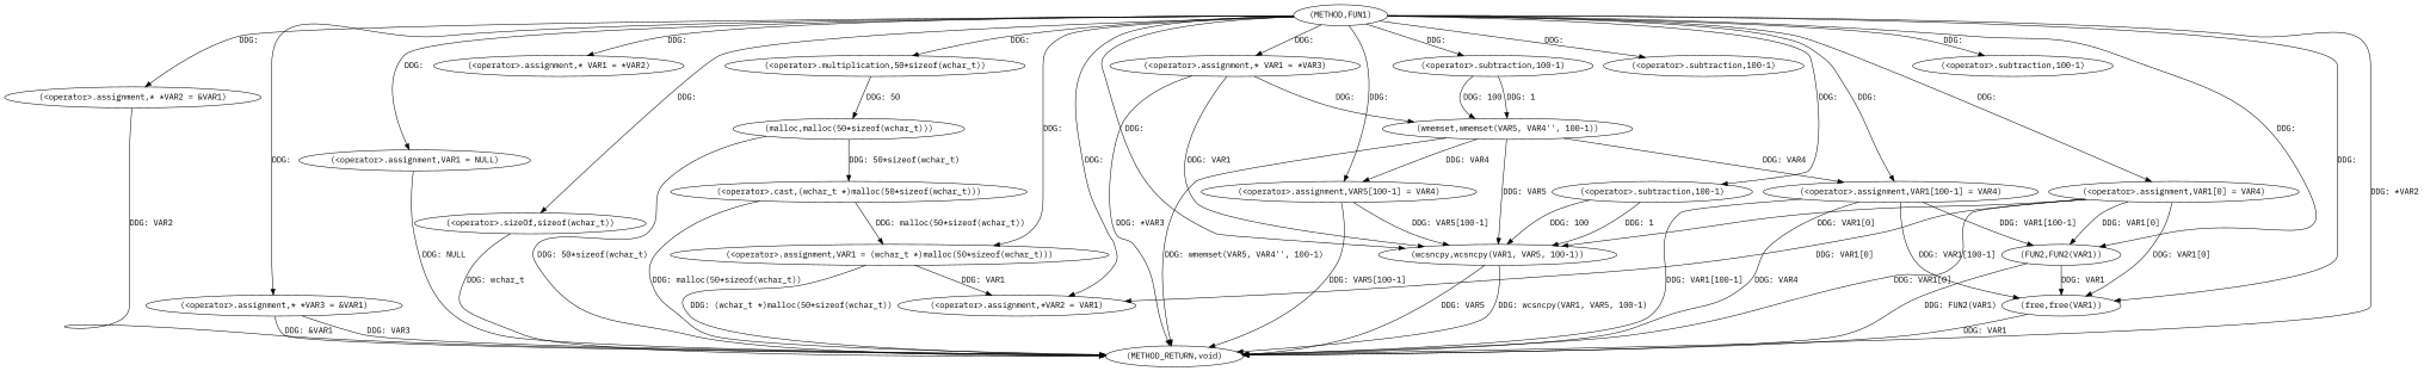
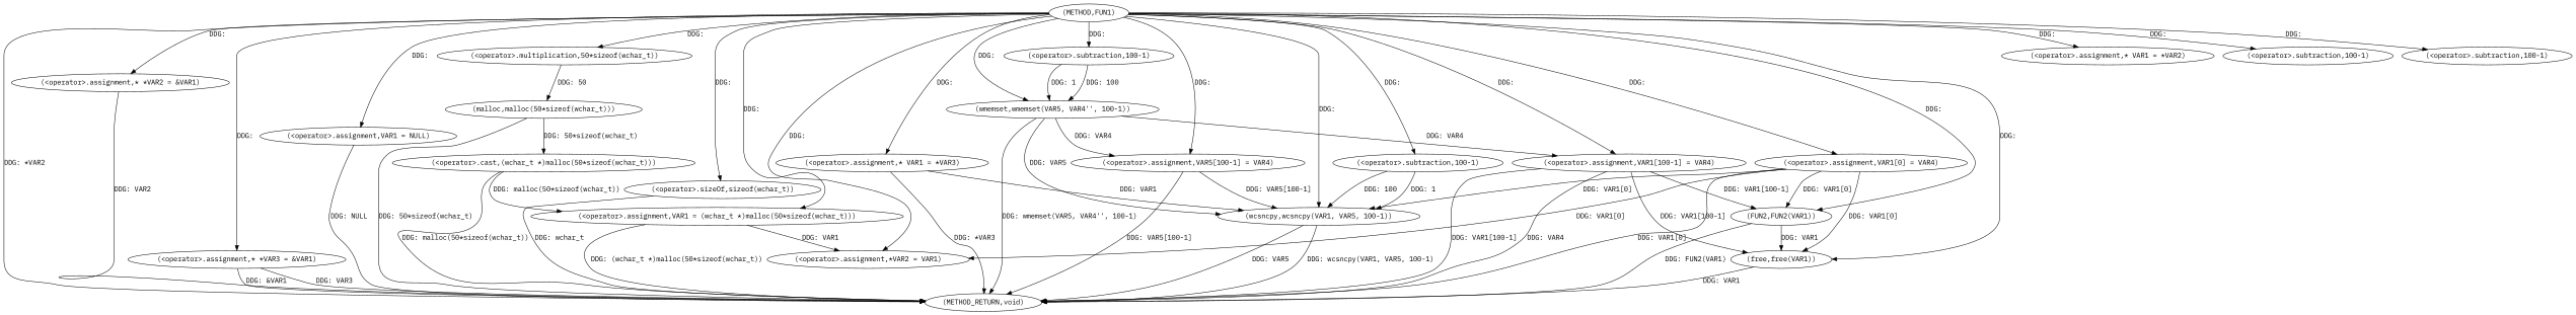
  digraph {
    fontname="IBM Plex Mono"
    node [fontname="IBM Plex Mono"]
    edge [fontname="IBM Plex Mono"]
    n1 [label="(METHOD,FUN1)"]
    n2 [label="(<operator>.assignment,* *VAR2 = &VAR1)"]
    n3 [label="(<operator>.assignment,* *VAR3 = &VAR1)"]
    n4 [label="(<operator>.assignment,VAR1 = NULL)"]
    n5 [label="(<operator>.assignment,* VAR1 = *VAR2)"]
    n6 [label="(<operator>.assignment,VAR1 = (wchar_t *)malloc(50*sizeof(wchar_t)))"]
    n7 [label="(<operator>.multiplication,50*sizeof(wchar_t))"]
    n8 [label="(<operator>.sizeOf,sizeof(wchar_t))"]
    n9 [label="(<operator>.assignment,VAR1[0] = VAR4)"]
    n10 [label="(<operator>.assignment,*VAR2 = VAR1)"]
    n11 [label="(<operator>.assignment,* VAR1 = *VAR3)"]
    n12 [label="(wmemset,wmemset(VAR5, VAR4'', 100-1))"]
    n13 [label="(<operator>.subtraction,100-1)"]
    n14 [label="(<operator>.assignment,VAR5[100-1] = VAR4)"]
    n15 [label="(<operator>.subtraction,100-1)"]
    n16 [label="(wcsncpy,wcsncpy(VAR1, VAR5, 100-1))"]
    n17 [label="(<operator>.subtraction,100-1)"]
    n18 [label="(<operator>.assignment,VAR1[100-1] = VAR4)"]
    n19 [label="(<operator>.subtraction,100-1)"]
    n20 [label="(FUN2,FUN2(VAR1))"]
    n21 [label="(free,free(VAR1))"]
    n22 [label="(METHOD_RETURN,void)"]
    n23 [label="(malloc,malloc(50*sizeof(wchar_t)))"]
    n24 [label="(<operator>.cast,(wchar_t *)malloc(50*sizeof(wchar_t)))"]
    n1 -> n2 [label="DDG: "]
    n1 -> n3 [label="DDG: "]
    n1 -> n4 [label="DDG: "]
    n1 -> n5 [label="DDG: "]
    n1 -> n6 [label="DDG: "]
    n1 -> n7 [label="DDG: "]
    n1 -> n8 [label="DDG: "]
    n1 -> n9 [label="DDG: "]
    n1 -> n10 [label="DDG: "]
    n1 -> n11 [label="DDG: "]
-   n11 -> n12 [label="DDG: "]
+   n1 -> n12 [label="DDG: "]
    n1 -> n13 [label="DDG: "]
    n1 -> n14 [label="DDG: "]
    n1 -> n15 [label="DDG: "]
    n1 -> n16 [label="DDG: "]
    n1 -> n17 [label="DDG: "]
    n1 -> n18 [label="DDG: "]
    n1 -> n19 [label="DDG: "]
    n1 -> n20 [label="DDG: "]
    n1 -> n21 [label="DDG: "]
    n1 -> n22 [label="DDG: *VAR2"]
    n2 -> n22 [label="DDG: VAR2"]
    n3 -> n22 [label="DDG: VAR3"]
    n3 -> n22 [label="DDG: &VAR1"]
    n4 -> n22 [label="DDG: NULL"]
    n6 -> n10 [label="DDG: VAR1"]
    n6 -> n22 [label="DDG: (wchar_t *)malloc(50*sizeof(wchar_t))"]
    n7 -> n23 [label="DDG: 50"]
    n8 -> n22 [label="DDG: wchar_t"]
    n9 -> n10 [label="DDG: VAR1[0]"]
    n9 -> n16 [label="DDG: VAR1[0]"]
    n9 -> n20 [label="DDG: VAR1[0]"]
    n9 -> n21 [label="DDG: VAR1[0]"]
    n9 -> n22 [label="DDG: VAR1[0]"]
    n11 -> n16 [label="DDG: VAR1"]
    n11 -> n22 [label="DDG: *VAR3"]
    n12 -> n14 [label="DDG: VAR4"]
    n12 -> n16 [label="DDG: VAR5"]
    n12 -> n18 [label="DDG: VAR4"]
    n12 -> n22 [label="DDG: wmemset(VAR5, VAR4'', 100-1)"]
    n13 -> n12 [label="DDG: 100"]
    n13 -> n12 [label="DDG: 1"]
    n14 -> n16 [label="DDG: VAR5[100-1]"]
    n14 -> n22 [label="DDG: VAR5[100-1]"]
    n16 -> n22 [label="DDG: VAR5"]
    n16 -> n22 [label="DDG: wcsncpy(VAR1, VAR5, 100-1)"]
    n17 -> n16 [label="DDG: 100"]
    n17 -> n16 [label="DDG: 1"]
    n18 -> n20 [label="DDG: VAR1[100-1]"]
    n18 -> n21 [label="DDG: VAR1[100-1]"]
    n18 -> n22 [label="DDG: VAR1[100-1]"]
    n18 -> n22 [label="DDG: VAR4"]
    n20 -> n21 [label="DDG: VAR1"]
    n20 -> n22 [label="DDG: FUN2(VAR1)"]
    n21 -> n22 [label="DDG: VAR1"]
    n23 -> n22 [label="DDG: 50*sizeof(wchar_t)"]
    n23 -> n24 [label="DDG: 50*sizeof(wchar_t)"]
    n24 -> n6 [label="DDG: malloc(50*sizeof(wchar_t))"]
    n24 -> n22 [label="DDG: malloc(50*sizeof(wchar_t))"]
  }
